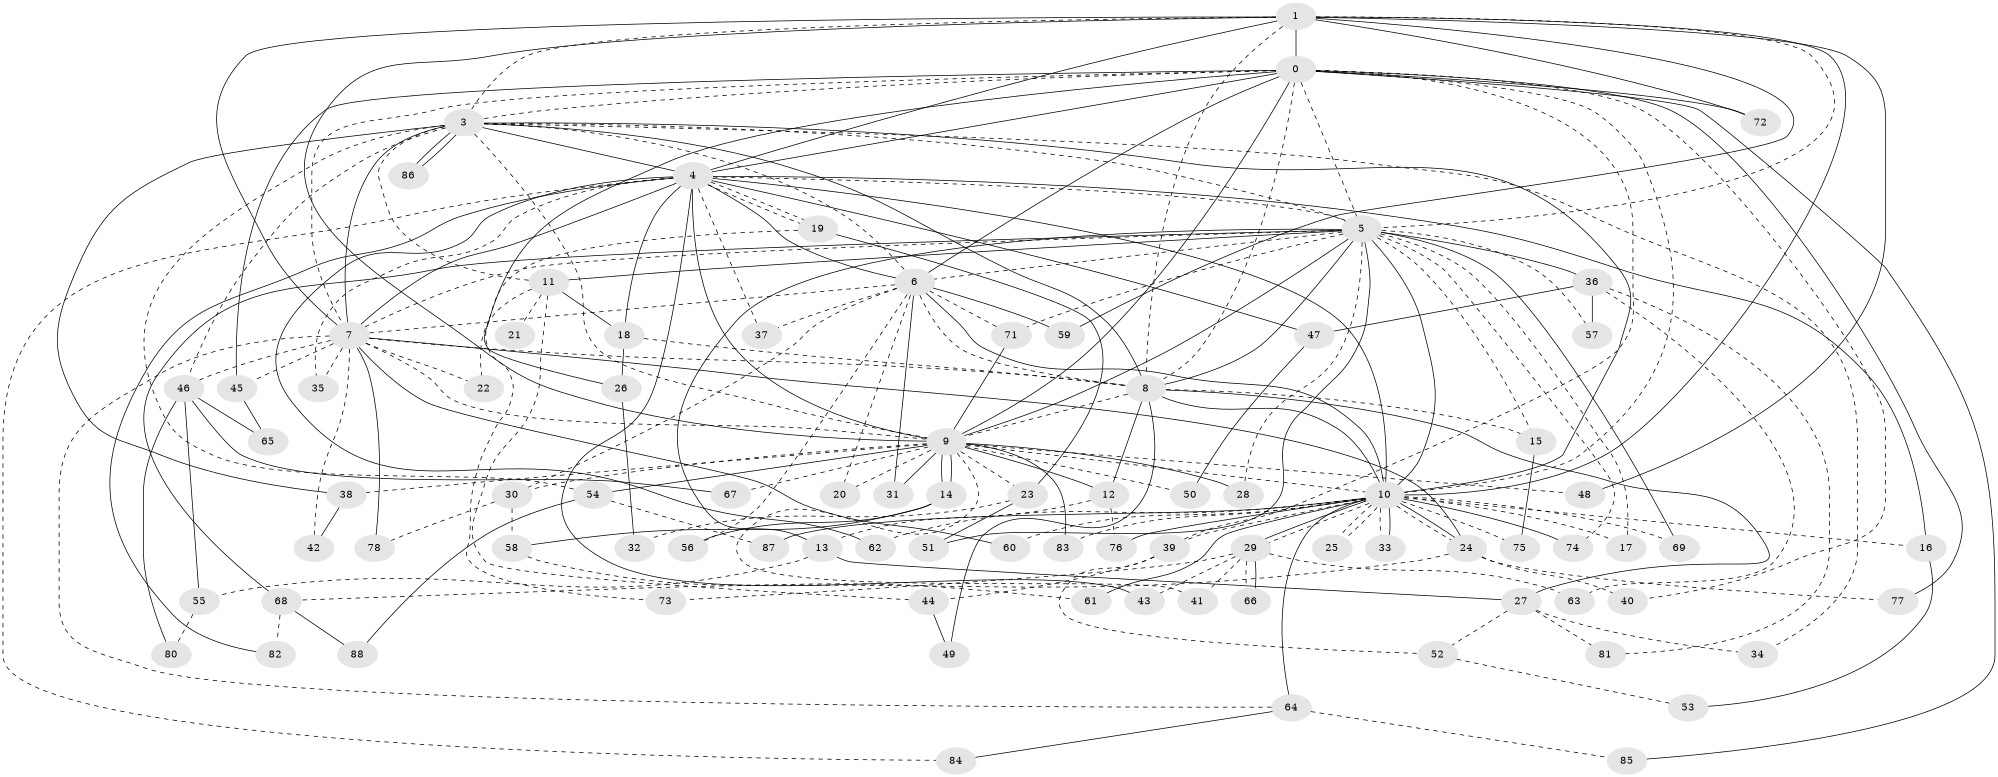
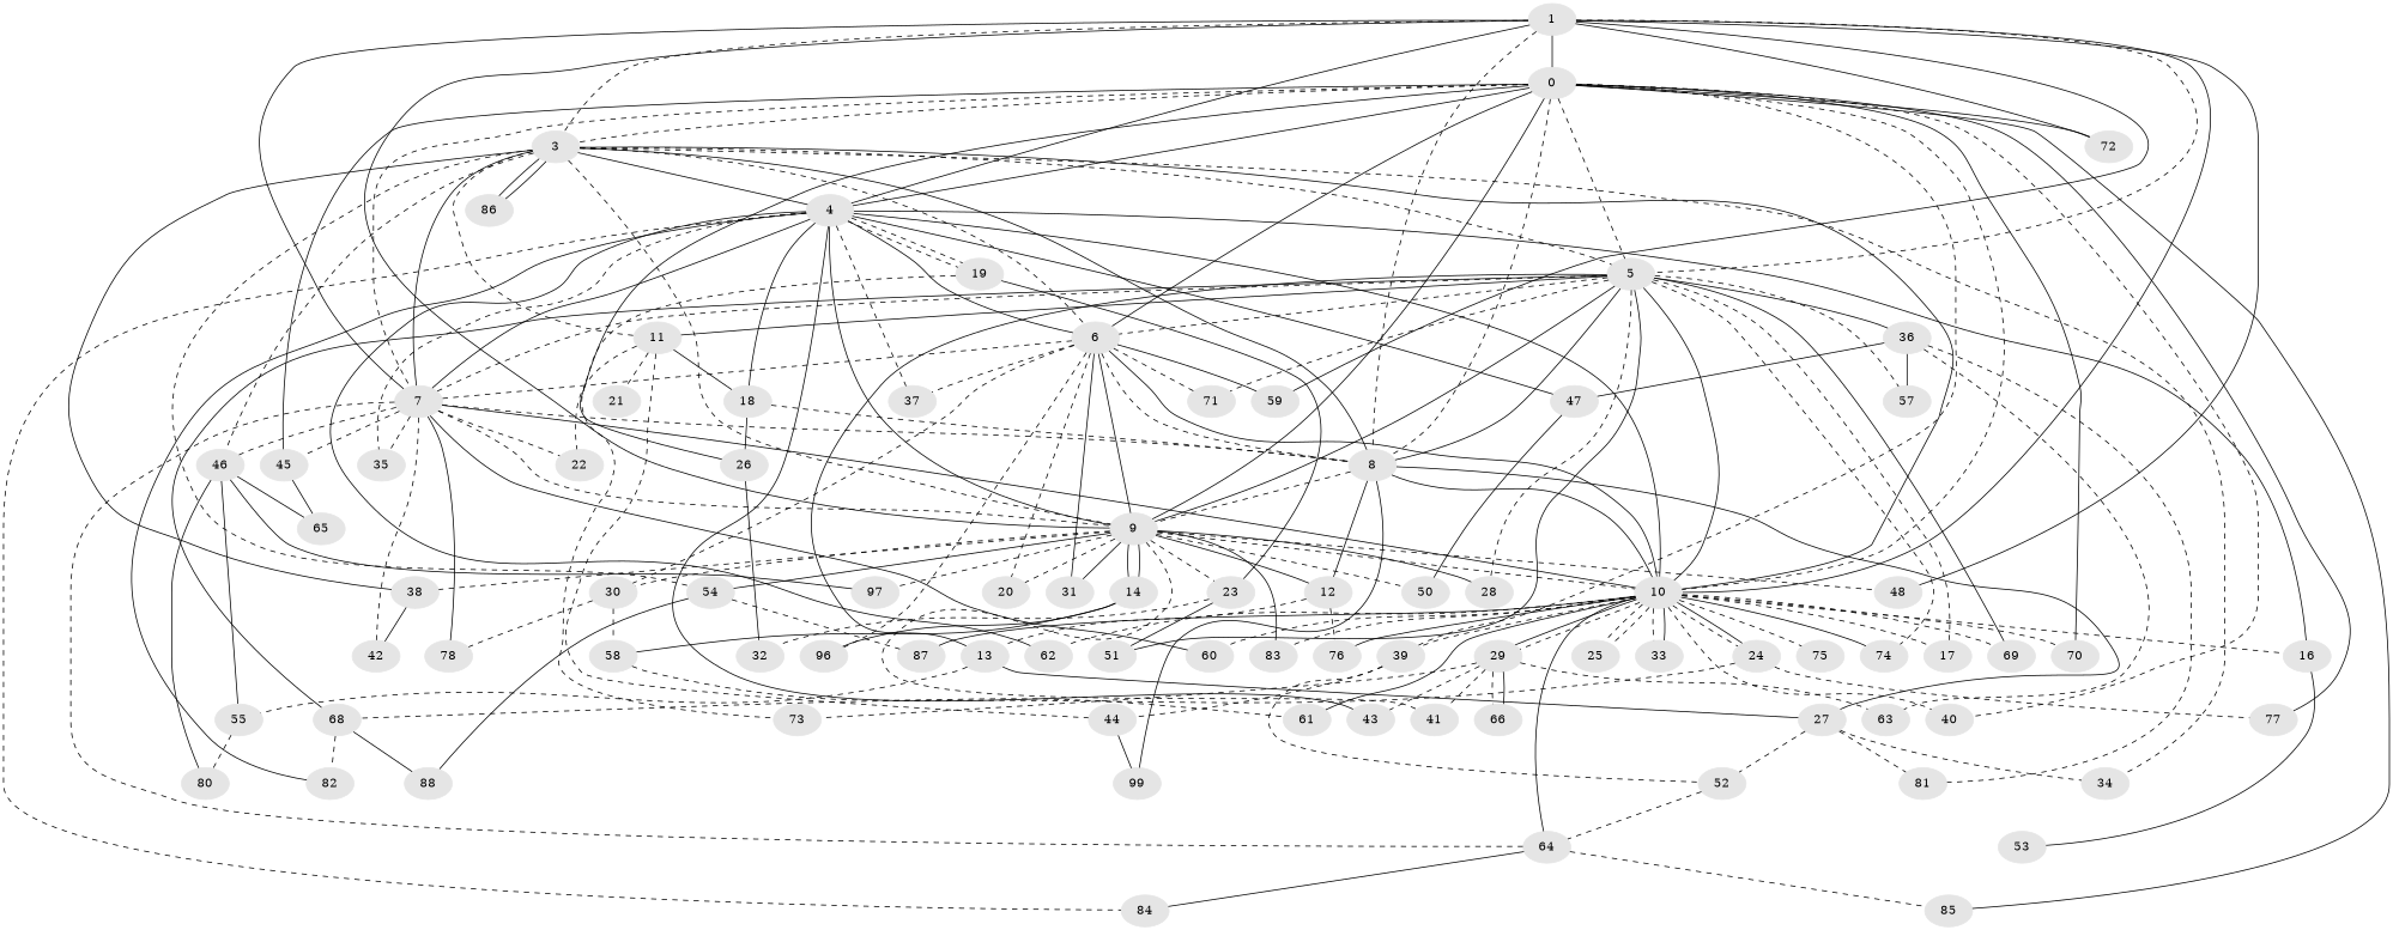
  graph {
    fontname="DejaVu Serif"
    node [color=gray90 fontname="DejaVu Serif" style=filled]
    edge [fontname="DejaVu Serif" style=dashed]
    n1 [label=0]
    1
    3
    4
    5
    7
    8
    9
    10
    48
    59
    72
    6
    26
    39
    40
    45
+   70
    77
    85
    11
    34
    38
    46
    54
    86
    16
    18
    19
    35
    37
    43
    47
    62
    82
    84
    13
-   15
    17
    28
    36
    51
    57
    68
    69
    71
    74
    20
    30
    31
-   56
+   56 [label=96]
    22
    42
    60
    64
    78
    12
    27
-   49
+   49 [label=99]
    14
    23
    41
    50
-   67
+   67 [label=97]
    83
    24
    25
    29
    33
    61
    75
    76
    87
    32
    44
    52
    65
    21
    55
    80
    88
    53
    73
    81
    63
    58
    66
    n1 -- 3
    n1 -- 4 [style=solid]
    n1 -- 5
    n1 -- 7
    n1 -- 8
    n1 -- 9 [style=solid]
    n1 -- 10
    n1 -- 72 [style=solid]
    n1 -- 6 [style=solid]
    n1 -- 26 [style=solid]
    n1 -- 39
    n1 -- 40
    n1 -- 45 [style=solid]
+   n1 -- 70 [style=solid]
    n1 -- 77 [style=solid]
    n1 -- 85 [style=solid]
    1 -- n1 [style=solid]
    1 -- 3
    1 -- 4 [style=solid]
    1 -- 5
    1 -- 7 [style=solid]
    1 -- 8
    1 -- 9 [style=solid]
    1 -- 10 [style=solid]
    1 -- 48 [style=solid]
    1 -- 59 [style=solid]
    1 -- 72 [style=solid]
    3 -- 4 [style=solid]
    3 -- 5
    3 -- 7 [style=solid]
    3 -- 8 [style=solid]
    3 -- 9
    3 -- 10 [style=solid]
    3 -- 6
    3 -- 11
    3 -- 34
    3 -- 38 [style=solid]
    3 -- 46
    3 -- 54
    3 -- 86 [style=solid]
    3 -- 86 [style=solid]
-   4 -- 5
    4 -- 7 [style=solid]
    4 -- 9 [style=solid]
    4 -- 10 [style=solid]
    4 -- 6 [style=solid]
    4 -- 16 [style=solid]
    4 -- 18 [style=solid]
    4 -- 19
    4 -- 19
    4 -- 35
    4 -- 37
    4 -- 43 [style=solid]
    4 -- 47 [style=solid]
    4 -- 62 [style=solid]
    4 -- 82 [style=solid]
    4 -- 84
    5 -- 7
    5 -- 8 [style=solid]
    5 -- 9 [style=solid]
    5 -- 10 [style=solid]
    5 -- 6
    5 -- 11 [style=solid]
    5 -- 13 [style=solid]
-   5 -- 15
    5 -- 17
    5 -- 28
    5 -- 36 [style=solid]
    5 -- 51 [style=solid]
    5 -- 57
    5 -- 68 [style=solid]
    5 -- 69 [style=solid]
    5 -- 71
    5 -- 74
    7 -- 8
    7 -- 9
-   7 -- 24 [style=solid]
+   7 -- 10 [style=solid]
    7 -- 45
    7 -- 46
    7 -- 35
    7 -- 22
    7 -- 42
    7 -- 60 [style=solid]
    7 -- 64
    7 -- 78 [style=solid]
    8 -- 9
    8 -- 10 [style=solid]
-   8 -- 15
    8 -- 12 [style=solid]
    8 -- 27 [style=solid]
    8 -- 49 [style=solid]
    9 -- 10
    9 -- 48
    9 -- 38
    9 -- 54 [style=solid]
    9 -- 28 [style=solid]
    9 -- 20
    9 -- 30
    9 -- 31 [style=solid]
    9 -- 12 [style=solid]
    9 -- 14 [style=solid]
    9 -- 14 [style=solid]
    9 -- 23
    9 -- 41
    9 -- 50
    9 -- 67
    9 -- 83 [style=solid]
    10 -- 39
-   24 -- 40
+   10 -- 40
+   10 -- 70
    10 -- 16
    10 -- 62
    10 -- 17
    10 -- 69
    10 -- 74 [style=solid]
    10 -- 60
    10 -- 64 [style=solid]
    10 -- 83
    10 -- 24
    10 -- 24 [style=solid]
    10 -- 25
    10 -- 25
    10 -- 29 [style=solid]
    10 -- 29
    10 -- 33
    10 -- 33 [style=solid]
    10 -- 61 [style=solid]
    10 -- 75
    10 -- 76 [style=solid]
    10 -- 87 [style=solid]
    6 -- 7
    6 -- 8
-   71 -- 9 [style=solid]
+   6 -- 9 [style=solid]
    6 -- 10 [style=solid]
    6 -- 59 [style=solid]
    6 -- 37
    6 -- 71
    6 -- 20
    6 -- 30
    6 -- 31 [style=solid]
    6 -- 56
    26 -- 32 [style=solid]
    39 -- 44
    39 -- 52
    45 -- 65 [style=solid]
    11 -- 18 [style=solid]
    11 -- 22
    11 -- 44
    11 -- 21
    38 -- 42 [style=solid]
    46 -- 67 [style=solid]
    46 -- 65 [style=solid]
    46 -- 55 [style=solid]
    46 -- 80 [style=solid]
    54 -- 87
    54 -- 88 [style=solid]
    16 -- 53 [style=solid]
    18 -- 8
    18 -- 26 [style=solid]
    19 -- 23 [style=solid]
    19 -- 73
    47 -- 50 [style=solid]
    13 -- 27 [style=solid]
    13 -- 55
-   15 -- 75 [style=solid]
    36 -- 47 [style=solid]
    36 -- 57 [style=solid]
    36 -- 81
    36 -- 63
    68 -- 82
    68 -- 88 [style=solid]
    30 -- 78
    30 -- 58
    64 -- 85
    64 -- 84 [style=solid]
    12 -- 13
    12 -- 76
    27 -- 34
    27 -- 52
    27 -- 81
    14 -- 56 [style=solid]
    14 -- 58 [style=solid]
    23 -- 51 [style=solid]
    23 -- 32
    24 -- 77
    24 -- 68
    29 -- 43
    29 -- 41
    29 -- 73
    29 -- 63
    29 -- 66
    29 -- 66 [style=solid]
    44 -- 49 [style=solid]
-   52 -- 53
+   52 -- 64
    55 -- 80
    58 -- 61
  }
